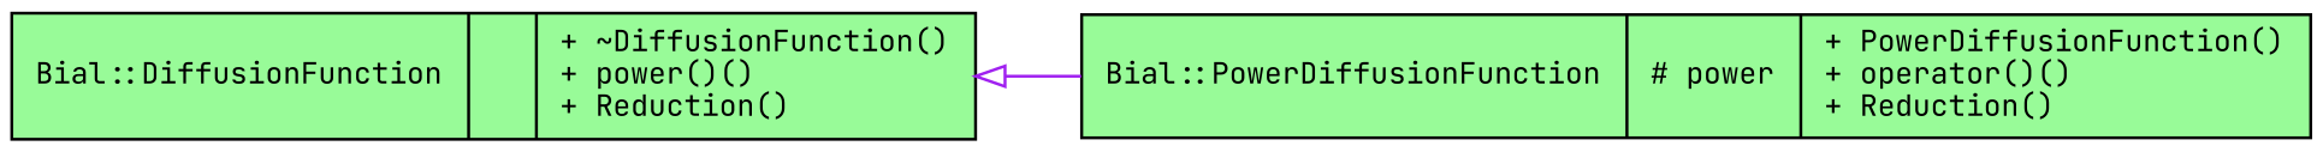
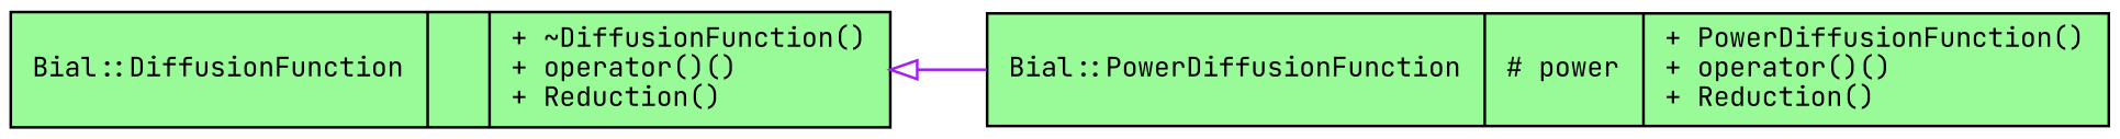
  digraph {
    rankdir=LR
    fontname="JetBrains Mono"
    node [color=black fillcolor=palegreen fontname="JetBrains Mono" fontsize=10 shape=record style=filled]
    n1 [fontcolor=black height=0.2 label="{Bial::PowerDiffusionFunction\n|# power\l|+ PowerDiffusionFunction()\l+ operator()()\l+ Reduction()\l}" width=0.4]
-   n2 [height=0.2 label="{Bial::DiffusionFunction\n||+ ~DiffusionFunction()\l+ power()()\l+ Reduction()\l}" width=0.4]
+   n2 [height=0.2 label="{Bial::DiffusionFunction\n||+ ~DiffusionFunction()\l+ operator()()\l+ Reduction()\l}" width=0.4]
    n2 -> n1 [arrowtail=onormal color=purple dir=back fontname="JetBrains Mono" fontsize=10 labelfontname=Helvetica labelfontsize=10 style=solid]
  }
